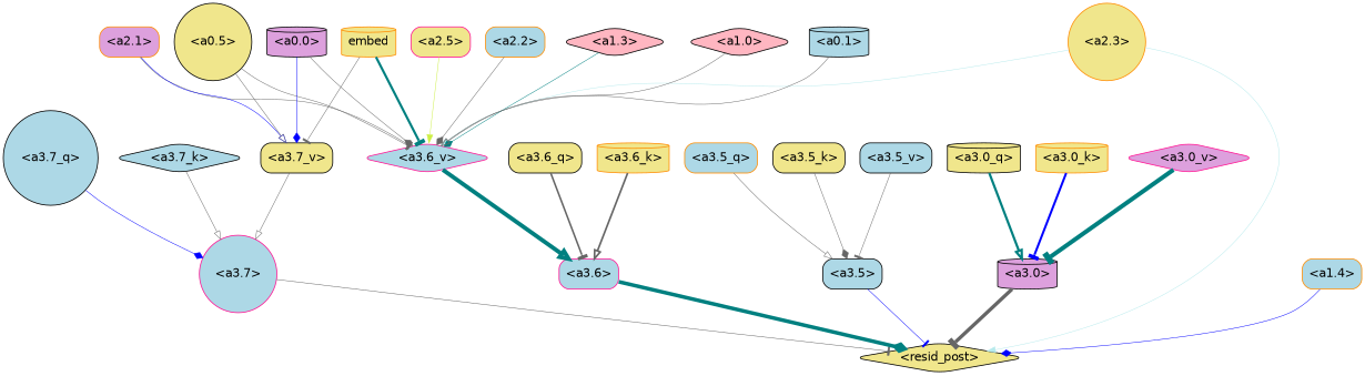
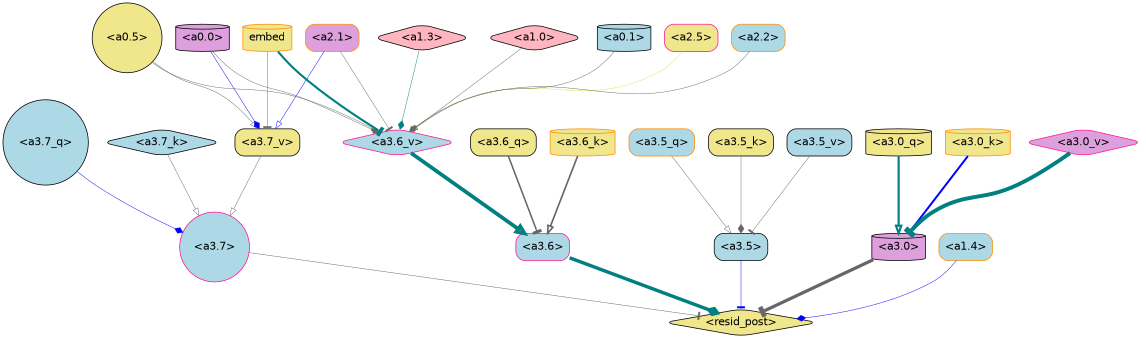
  strict digraph {
    splines=true
    node [color=black fillcolor=lightblue fontname=Helvetica shape=box style="filled, rounded"]
    edge [arrowhead=tee color=gray40 penwidth=0.6]
    "<a3.7>" [color=deeppink shape=circle]
    "<resid_post>" [fillcolor=khaki shape=diamond]
    "<a3.6>" [color=deeppink]
    "<a3.5>"
    "<a3.0>" [fillcolor=plum shape=cylinder]
-   "<a2.3>" [color=darkorange fillcolor=khaki shape=circle]
    "<a3.6_v>" [color=deeppink shape=diamond]
    "<a1.4>" [color=darkorange]
    "<a3.7_q>" [shape=circle]
    "<a3.6_q>" [fillcolor=khaki]
    "<a3.5_q>" [color=darkorange]
    "<a3.0_q>" [fillcolor=khaki shape=cylinder]
    "<a3.7_k>" [shape=diamond]
    "<a3.6_k>" [color=darkorange fillcolor=khaki shape=cylinder]
    "<a3.5_k>" [fillcolor=khaki]
    "<a3.0_k>" [color=darkorange fillcolor=khaki shape=cylinder]
    "<a3.7_v>" [fillcolor=khaki]
    "<a3.5_v>"
    "<a3.0_v>" [color=deeppink fillcolor=plum shape=diamond]
    "<a2.1>" [color=darkorange fillcolor=plum]
    "<a0.5>" [fillcolor=khaki shape=circle]
    "<a0.0>" [fillcolor=plum shape=cylinder]
    embed [color=darkorange fillcolor=khaki shape=cylinder]
    "<a2.5>" [color=deeppink fillcolor=khaki]
    "<a2.2>" [color=darkorange]
    "<a1.3>" [fillcolor=lightpink shape=diamond]
    "<a1.0>" [fillcolor=lightpink shape=diamond]
    "<a0.1>" [shape=cylinder]
    "<a3.7>" -> "<resid_post>" [penwidth=0.6239100098609924]
    "<a3.6>" -> "<resid_post>" [arrowhead=diamond color=teal penwidth=4.569062113761902]
    "<a3.5>" -> "<resid_post>" [color=blue]
    "<a3.0>" -> "<resid_post>" [penwidth=4.283544182777405]
-   "<a2.3>" -> "<resid_post>" [color="#b6eaec" arrowhead=""]
-   "<a2.3>" -> "<a3.6_v>" [color="#b6eaec" arrowhead=""]
    "<a3.6_v>" -> "<a3.6>" [arrowhead=onormal color=teal penwidth=5.002329230308533]
    "<a1.4>" -> "<resid_post>" [arrowhead=diamond color=blue]
    "<a3.7_q>" -> "<a3.7>" [arrowhead=diamond color=blue]
    "<a3.6_q>" -> "<a3.6>" [penwidth=2.03758105635643]
    "<a3.5_q>" -> "<a3.5>" [arrowhead=onormal]
    "<a3.0_q>" -> "<a3.0>" [arrowhead=onormal color=teal penwidth=2.8638100624084473]
    "<a3.7_k>" -> "<a3.7>" [arrowhead=onormal]
    "<a3.6_k>" -> "<a3.6>" [arrowhead=onormal penwidth=2.174198240041733]
    "<a3.5_k>" -> "<a3.5>" [arrowhead=diamond]
    "<a3.0_k>" -> "<a3.0>" [color=blue penwidth=2.6274144649505615]
    "<a3.7_v>" -> "<a3.7>" [arrowhead=onormal]
    "<a3.5_v>" -> "<a3.5>"
    "<a3.0_v>" -> "<a3.0>" [color=teal penwidth=5.188832879066467]
    "<a2.1>" -> "<a3.6_v>"
    "<a2.1>" -> "<a3.7_v>" [arrowhead=onormal color=blue]
    "<a0.5>" -> "<a3.6_v>"
    "<a0.5>" -> "<a3.7_v>" [arrowhead=onormal]
    "<a0.0>" -> "<a3.6_v>" [arrowhead=diamond]
    "<a0.0>" -> "<a3.7_v>" [arrowhead=diamond color=blue]
    embed -> "<a3.6_v>" [color=teal penwidth=2.809220314025879]
    embed -> "<a3.7_v>"
    "<a2.5>" -> "<a3.6_v>" [color="#ccef44" arrowhead=""]
    "<a2.2>" -> "<a3.6_v>" [arrowhead=diamond]
    "<a1.3>" -> "<a3.6_v>" [arrowhead=diamond color=teal]
    "<a1.0>" -> "<a3.6_v>" [arrowhead=onormal]
    "<a0.1>" -> "<a3.6_v>" [arrowhead=onormal]
  }
